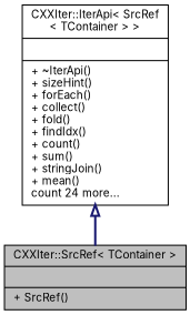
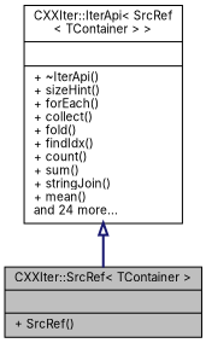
  digraph {
    fontname=Inter
    node [color=black fontname=Inter fontsize=10 shape=record]
    n1 [fillcolor=grey75 fontcolor=black height=0.2 label="{CXXIter::SrcRef\< TContainer \>\n||+ SrcRef()\l}" style=filled width=0.4]
-   n2 [height=0.2 label="{CXXIter::IterApi\< SrcRef\l\< TContainer \> \>\n||+ ~IterApi()\l+ sizeHint()\l+ forEach()\l+ collect()\l+ fold()\l+ findIdx()\l+ count()\l+ sum()\l+ stringJoin()\l+ mean()\lcount 24 more...\l}" width=0.4]
+   n2 [height=0.2 label="{CXXIter::IterApi\< SrcRef\l\< TContainer \> \>\n||+ ~IterApi()\l+ sizeHint()\l+ forEach()\l+ collect()\l+ fold()\l+ findIdx()\l+ count()\l+ sum()\l+ stringJoin()\l+ mean()\land 24 more...\l}" width=0.4]
    n2 -> n1 [arrowtail=onormal color=midnightblue dir=back fontname=Inter fontsize=10 labelfontname=Helvetica labelfontsize=10 style=bold]
  }
